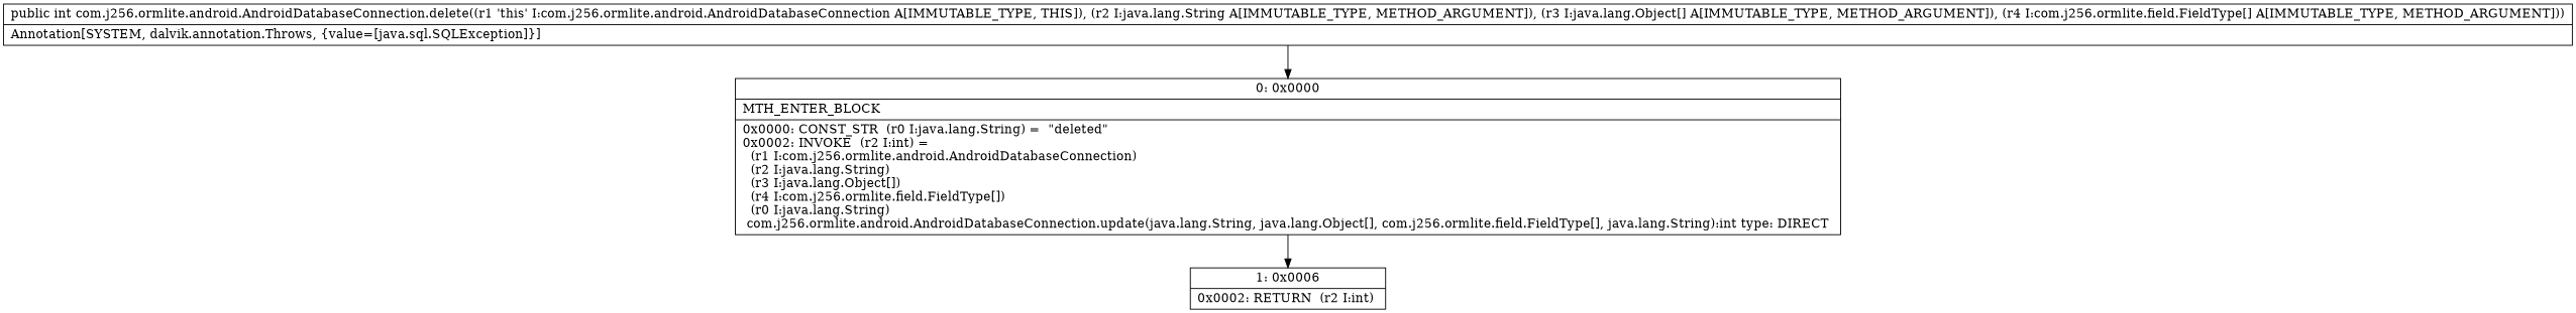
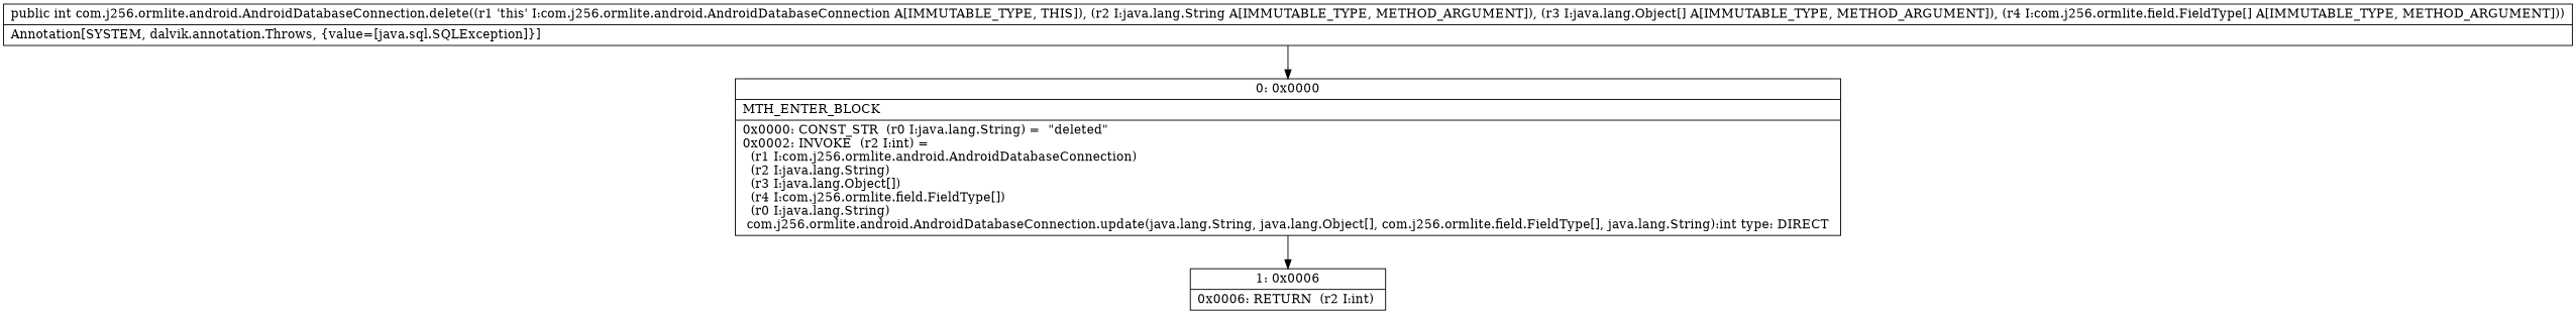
  digraph {
    node [shape=record]
    n1 [label="{0\:\ 0x0000|MTH_ENTER_BLOCK\l|0x0000: CONST_STR  (r0 I:java.lang.String) =  \"deleted\" \l0x0002: INVOKE  (r2 I:int) = \l  (r1 I:com.j256.ormlite.android.AndroidDatabaseConnection)\l  (r2 I:java.lang.String)\l  (r3 I:java.lang.Object[])\l  (r4 I:com.j256.ormlite.field.FieldType[])\l  (r0 I:java.lang.String)\l com.j256.ormlite.android.AndroidDatabaseConnection.update(java.lang.String, java.lang.Object[], com.j256.ormlite.field.FieldType[], java.lang.String):int type: DIRECT \l}"]
-   n2 [label="{1\:\ 0x0006|0x0002: RETURN  (r2 I:int) \l}"]
+   n2 [label="{1\:\ 0x0006|0x0006: RETURN  (r2 I:int) \l}"]
    n3 [label="{public int com.j256.ormlite.android.AndroidDatabaseConnection.delete((r1 'this' I:com.j256.ormlite.android.AndroidDatabaseConnection A[IMMUTABLE_TYPE, THIS]), (r2 I:java.lang.String A[IMMUTABLE_TYPE, METHOD_ARGUMENT]), (r3 I:java.lang.Object[] A[IMMUTABLE_TYPE, METHOD_ARGUMENT]), (r4 I:com.j256.ormlite.field.FieldType[] A[IMMUTABLE_TYPE, METHOD_ARGUMENT]))  | Annotation[SYSTEM, dalvik.annotation.Throws, \{value=[java.sql.SQLException]\}]\l}"]
    n1 -> n2
    n3 -> n1
  }
